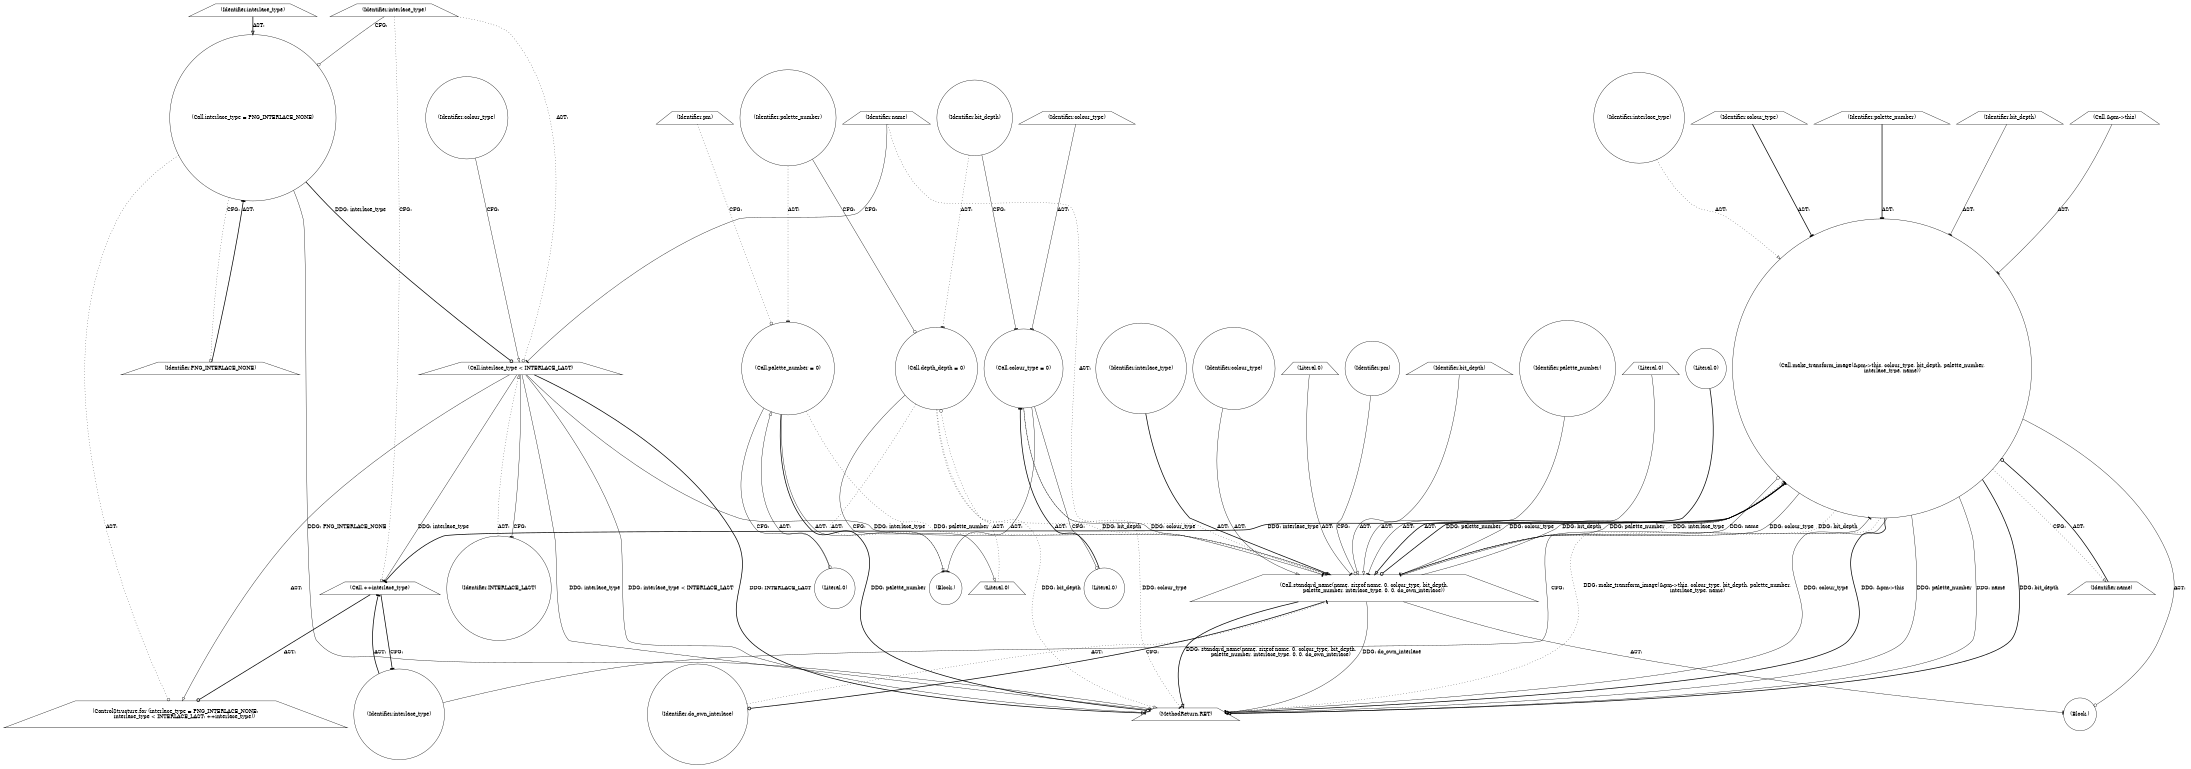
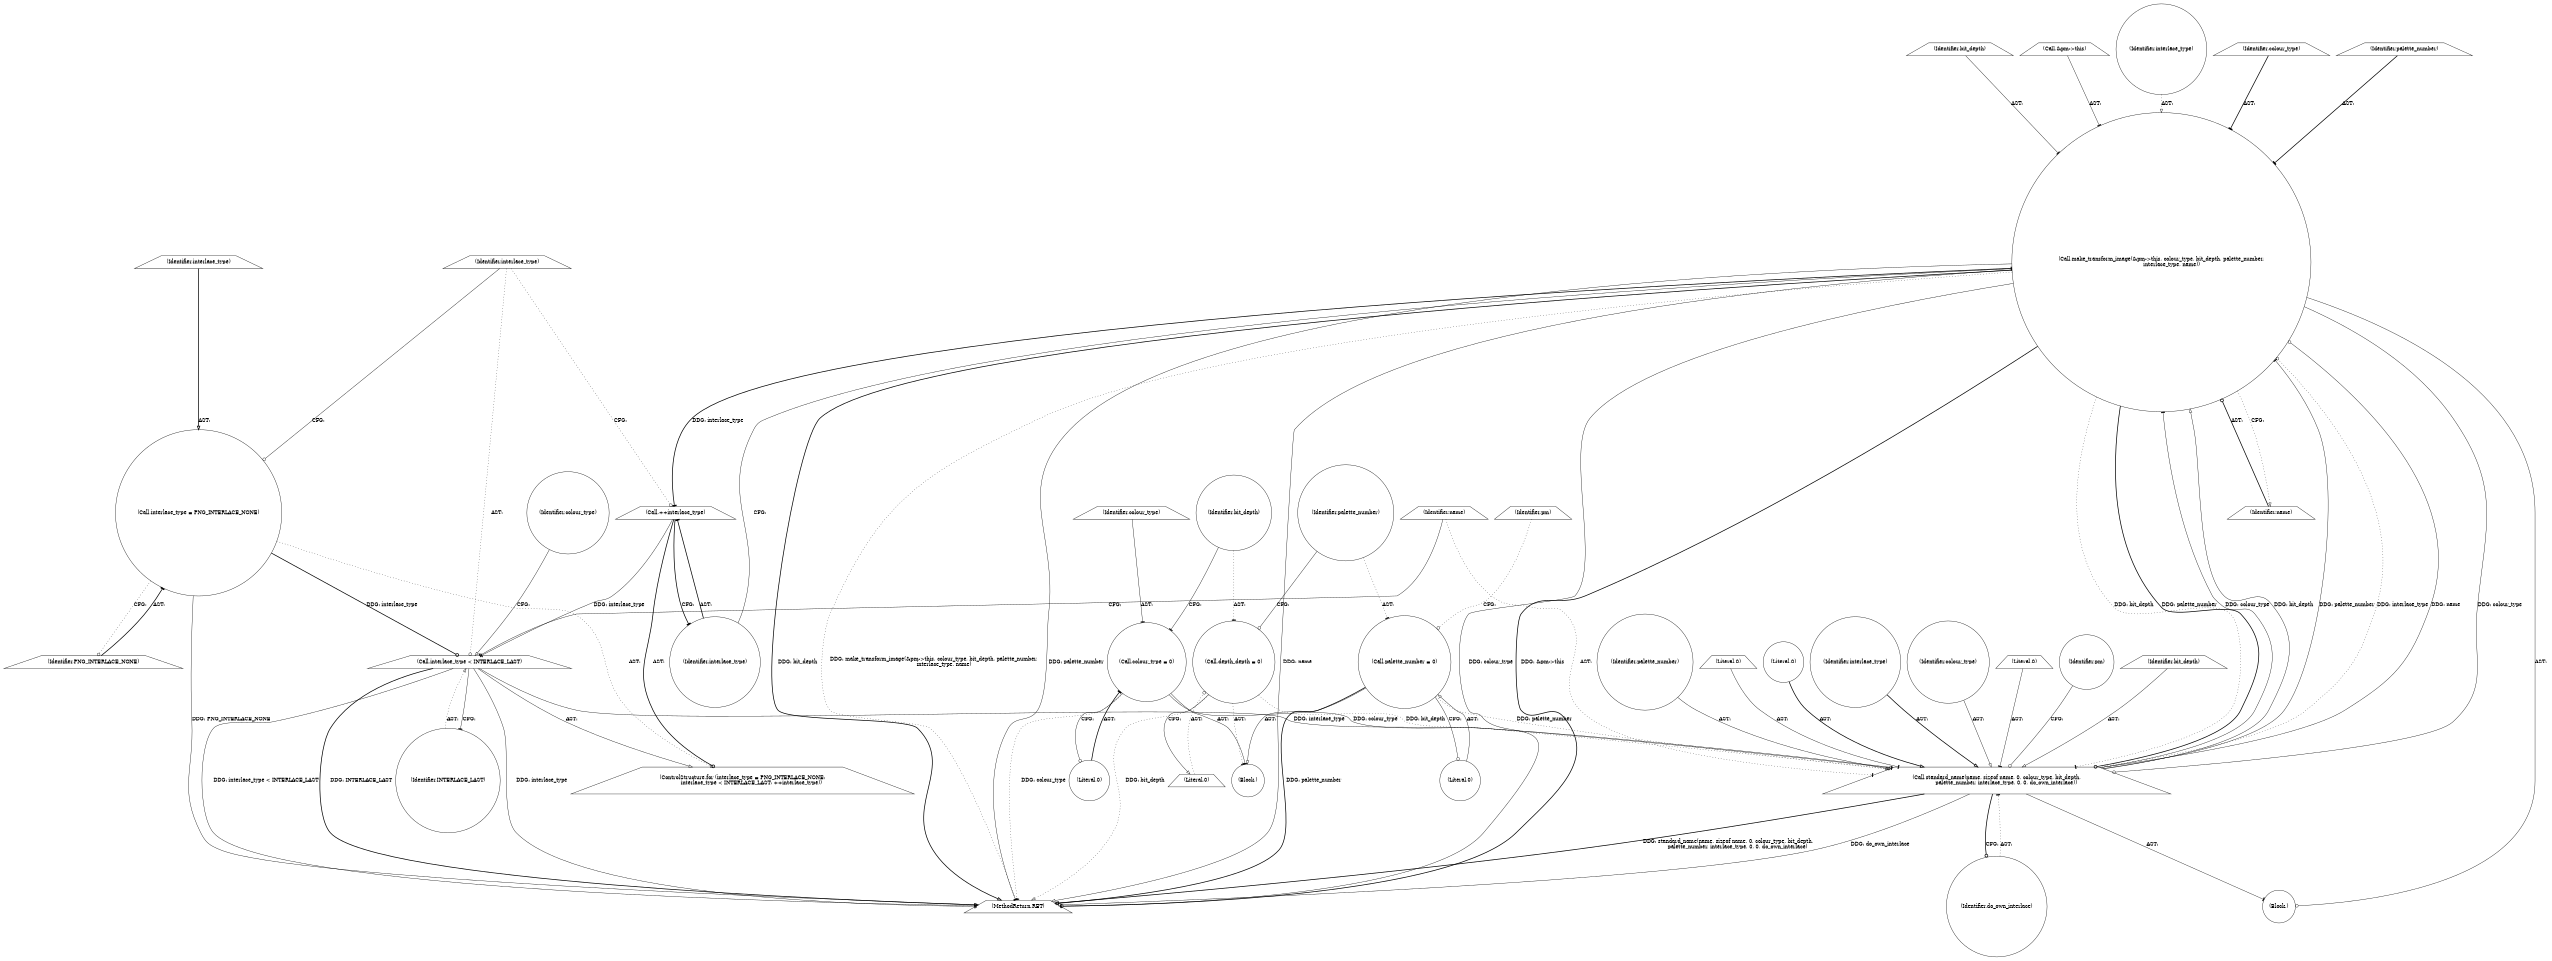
  digraph {
    node [shape=circle]
    edge [arrowhead=tee style=solid]
    n1 [label="(Call,make_transform_image(&pm->this, colour_type, bit_depth, palette_number,\n             interlace_type, name))"]
    n2 [label="(Call,standard_name(name, sizeof name, 0, colour_type, bit_depth,\n            palette_number, interlace_type, 0, 0, do_own_interlace))" shape=trapezium]
    n3 [label="(Call,++interlace_type)" shape=trapezium]
    n4 [label="(Identifier,name)" shape=trapezium]
    n5 [label="(MethodReturn,RET)" shape=trapezium]
    n6 [label="(Block,)"]
    n7 [label="(Identifier,do_own_interlace)"]
    n8 [label="(Call,interlace_type < INTERLACE_LAST)" shape=trapezium]
    n9 [label="(ControlStructure,for (interlace_type = PNG_INTERLACE_NONE;\n           interlace_type < INTERLACE_LAST; ++interlace_type))" shape=trapezium]
    n10 [label="(Identifier,interlace_type)"]
    n11 [label="(Call,colour_type = 0)"]
    n12 [label="(Literal,0)"]
    n13 [label="(Block,)"]
    n14 [label="(Call,depth_depth = 0)"]
    n15 [label="(Literal,0)" shape=trapezium]
    n16 [label="(Call,palette_number = 0)"]
    n17 [label="(Literal,0)"]
    n18 [label="(Identifier,INTERLACE_LAST)"]
    n19 [label="(Call,interlace_type = PNG_INTERLACE_NONE)"]
    n20 [label="(Identifier,PNG_INTERLACE_NONE)" shape=trapezium]
    n21 [label="(Identifier,interlace_type)" shape=trapezium]
    n22 [label="(Identifier,bit_depth)" shape=trapezium]
    n23 [label="(Identifier,palette_number)"]
    n24 [label="(Identifier,palette_number)"]
    n25 [label="(Identifier,name)" shape=trapezium]
    n26 [label="(Literal,0)" shape=trapezium]
    n27 [label="(Literal,0)"]
    n28 [label="(Identifier,interlace_type)"]
    n29 [label="(Identifier,colour_type)"]
    n30 [label="(Call,&pm->this)" shape=trapezium]
    n31 [label="(Identifier,colour_type)"]
    n32 [label="(Identifier,interlace_type)" shape=trapezium]
    n33 [label="(Identifier,bit_depth)"]
    n34 [label="(Identifier,interlace_type)"]
    n35 [label="(Literal,0)" shape=trapezium]
    n36 [label="(Identifier,pm)"]
    n37 [label="(Identifier,colour_type)" shape=trapezium]
    n38 [label="(Identifier,pm)" shape=trapezium]
    n39 [label="(Identifier,palette_number)" shape=trapezium]
    n40 [label="(Identifier,colour_type)" shape=trapezium]
    n41 [label="(Identifier,bit_depth)" shape=trapezium]
    n1 -> n2 [arrowhead=odot label="DDG: colour_type"]
    n1 -> n2 [label="DDG: bit_depth" style=dotted]
    n1 -> n2 [arrowhead=odot label="DDG: palette_number" style=bold]
    n1 -> n3 [label="DDG: interlace_type" style=bold]
    n1 -> n4 [arrowhead=onormal label="CFG: " style=dotted]
    n1 -> n5 [arrowhead=onormal label="DDG: bit_depth" style=bold]
    n1 -> n5 [label="DDG: make_transform_image(&pm->this, colour_type, bit_depth, palette_number,\n             interlace_type, name)" style=dotted]
    n1 -> n5 [label="DDG: colour_type"]
    n1 -> n5 [arrowhead=odot label="DDG: &pm->this" style=bold]
    n1 -> n5 [label="DDG: palette_number"]
    n1 -> n5 [arrowhead=onormal label="DDG: name"]
    n1 -> n6 [arrowhead=odot label="AST: "]
    n2 -> n1 [label="DDG: colour_type"]
    n2 -> n1 [arrowhead=onormal label="DDG: bit_depth"]
    n2 -> n1 [label="DDG: palette_number"]
    n2 -> n1 [arrowhead=odot label="DDG: interlace_type" style=dotted]
    n2 -> n1 [arrowhead=odot label="DDG: name"]
    n2 -> n5 [arrowhead=onormal label="DDG: standard_name(name, sizeof name, 0, colour_type, bit_depth,\n            palette_number, interlace_type, 0, 0, do_own_interlace)" style=bold]
    n2 -> n5 [arrowhead=odot label="DDG: do_own_interlace"]
    n2 -> n6 [label="AST: "]
    n2 -> n7 [arrowhead=odot label="CFG: " style=bold]
-   n8 -> n3 [label="DDG: interlace_type"]
+   n3 -> n8 [label="DDG: interlace_type"]
    n3 -> n9 [arrowhead=odot label="AST: " style=bold]
    n3 -> n10 [label="CFG: " style=bold]
    n4 -> n1 [arrowhead=odot label="AST: " style=bold]
    n7 -> n2 [label="AST: " style=dotted]
    n8 -> n2 [arrowhead=onormal label="DDG: interlace_type"]
    n8 -> n5 [arrowhead=onormal label="DDG: INTERLACE_LAST" style=bold]
    n8 -> n5 [label="DDG: interlace_type"]
    n8 -> n5 [label="DDG: interlace_type < INTERLACE_LAST"]
    n8 -> n9 [arrowhead=onormal label="AST: "]
    n8 -> n18 [label="CFG: "]
    n10 -> n1 [label="CFG: "]
    n10 -> n3 [label="AST: " style=bold]
    n11 -> n2 [label="DDG: colour_type"]
    n11 -> n5 [label="DDG: colour_type" style=dotted]
    n11 -> n12 [arrowhead=odot label="CFG: "]
    n11 -> n13 [label="AST: "]
    n12 -> n11 [label="AST: " style=bold]
    n14 -> n2 [arrowhead=odot label="DDG: bit_depth" style=dotted]
    n14 -> n5 [arrowhead=onormal label="DDG: bit_depth" style=dotted]
    n14 -> n13 [label="AST: " style=dotted]
    n14 -> n15 [arrowhead=onormal label="CFG: "]
    n15 -> n14 [arrowhead=odot label="AST: " style=dotted]
    n16 -> n2 [arrowhead=onormal label="DDG: palette_number" style=dotted]
    n16 -> n5 [arrowhead=odot label="DDG: palette_number" style=bold]
    n16 -> n13 [arrowhead=onormal label="AST: "]
    n16 -> n17 [arrowhead=odot label="CFG: "]
    n17 -> n16 [arrowhead=onormal label="AST: "]
    n18 -> n8 [arrowhead=onormal label="AST: " style=dotted]
    n19 -> n5 [arrowhead=onormal label="DDG: PNG_INTERLACE_NONE"]
    n19 -> n8 [arrowhead=odot label="DDG: interlace_type" style=bold]
    n19 -> n9 [arrowhead=odot label="AST: " style=dotted]
    n19 -> n20 [arrowhead=odot label="CFG: " style=dotted]
    n20 -> n19 [label="AST: " style=bold]
    n21 -> n19 [arrowhead=onormal label="AST: " style=bold]
    n22 -> n1 [label="AST: "]
    n23 -> n14 [arrowhead=odot label="CFG: "]
    n23 -> n16 [label="AST: " style=dotted]
    n24 -> n2 [arrowhead=onormal label="AST: "]
    n25 -> n2 [label="AST: " style=dotted]
    n25 -> n8 [label="CFG: "]
    n26 -> n2 [label="AST: "]
    n27 -> n2 [arrowhead=onormal label="AST: " style=bold]
    n28 -> n2 [arrowhead=onormal label="AST: " style=bold]
    n29 -> n8 [arrowhead=onormal label="CFG: "]
    n30 -> n1 [label="AST: "]
    n31 -> n2 [arrowhead=onormal label="AST: "]
    n32 -> n3 [arrowhead=odot label="CFG: " style=dotted]
    n32 -> n8 [arrowhead=odot label="AST: " style=dotted]
    n32 -> n19 [arrowhead=odot label="CFG: "]
    n33 -> n11 [label="CFG: "]
    n33 -> n14 [label="AST: " style=dotted]
    n34 -> n1 [arrowhead=onormal label="AST: " style=dotted]
    n35 -> n2 [label="AST: "]
    n36 -> n2 [arrowhead=odot label="CFG: "]
    n37 -> n1 [label="AST: " style=bold]
    n38 -> n16 [arrowhead=odot label="CFG: " style=dotted]
    n39 -> n1 [label="AST: " style=bold]
    n40 -> n11 [label="AST: "]
    n41 -> n2 [arrowhead=onormal label="AST: "]
  }
